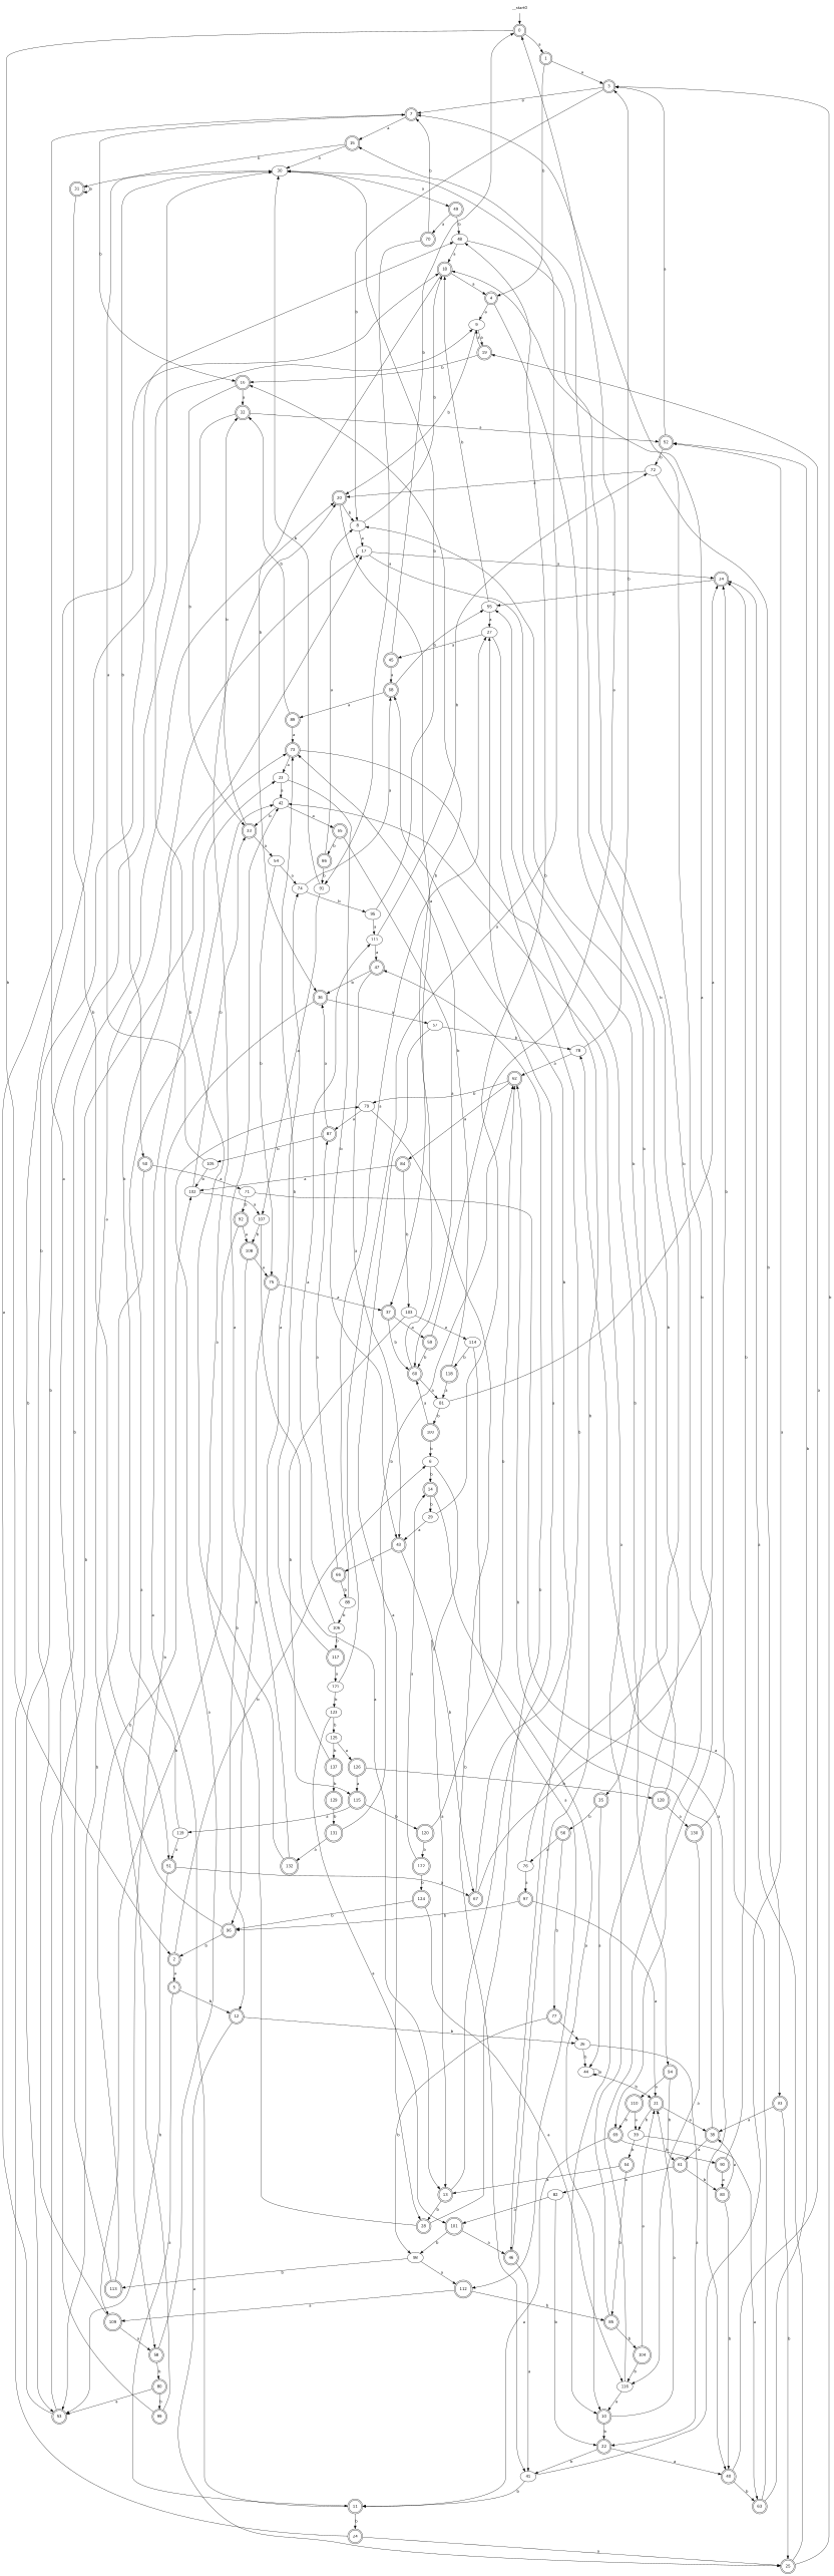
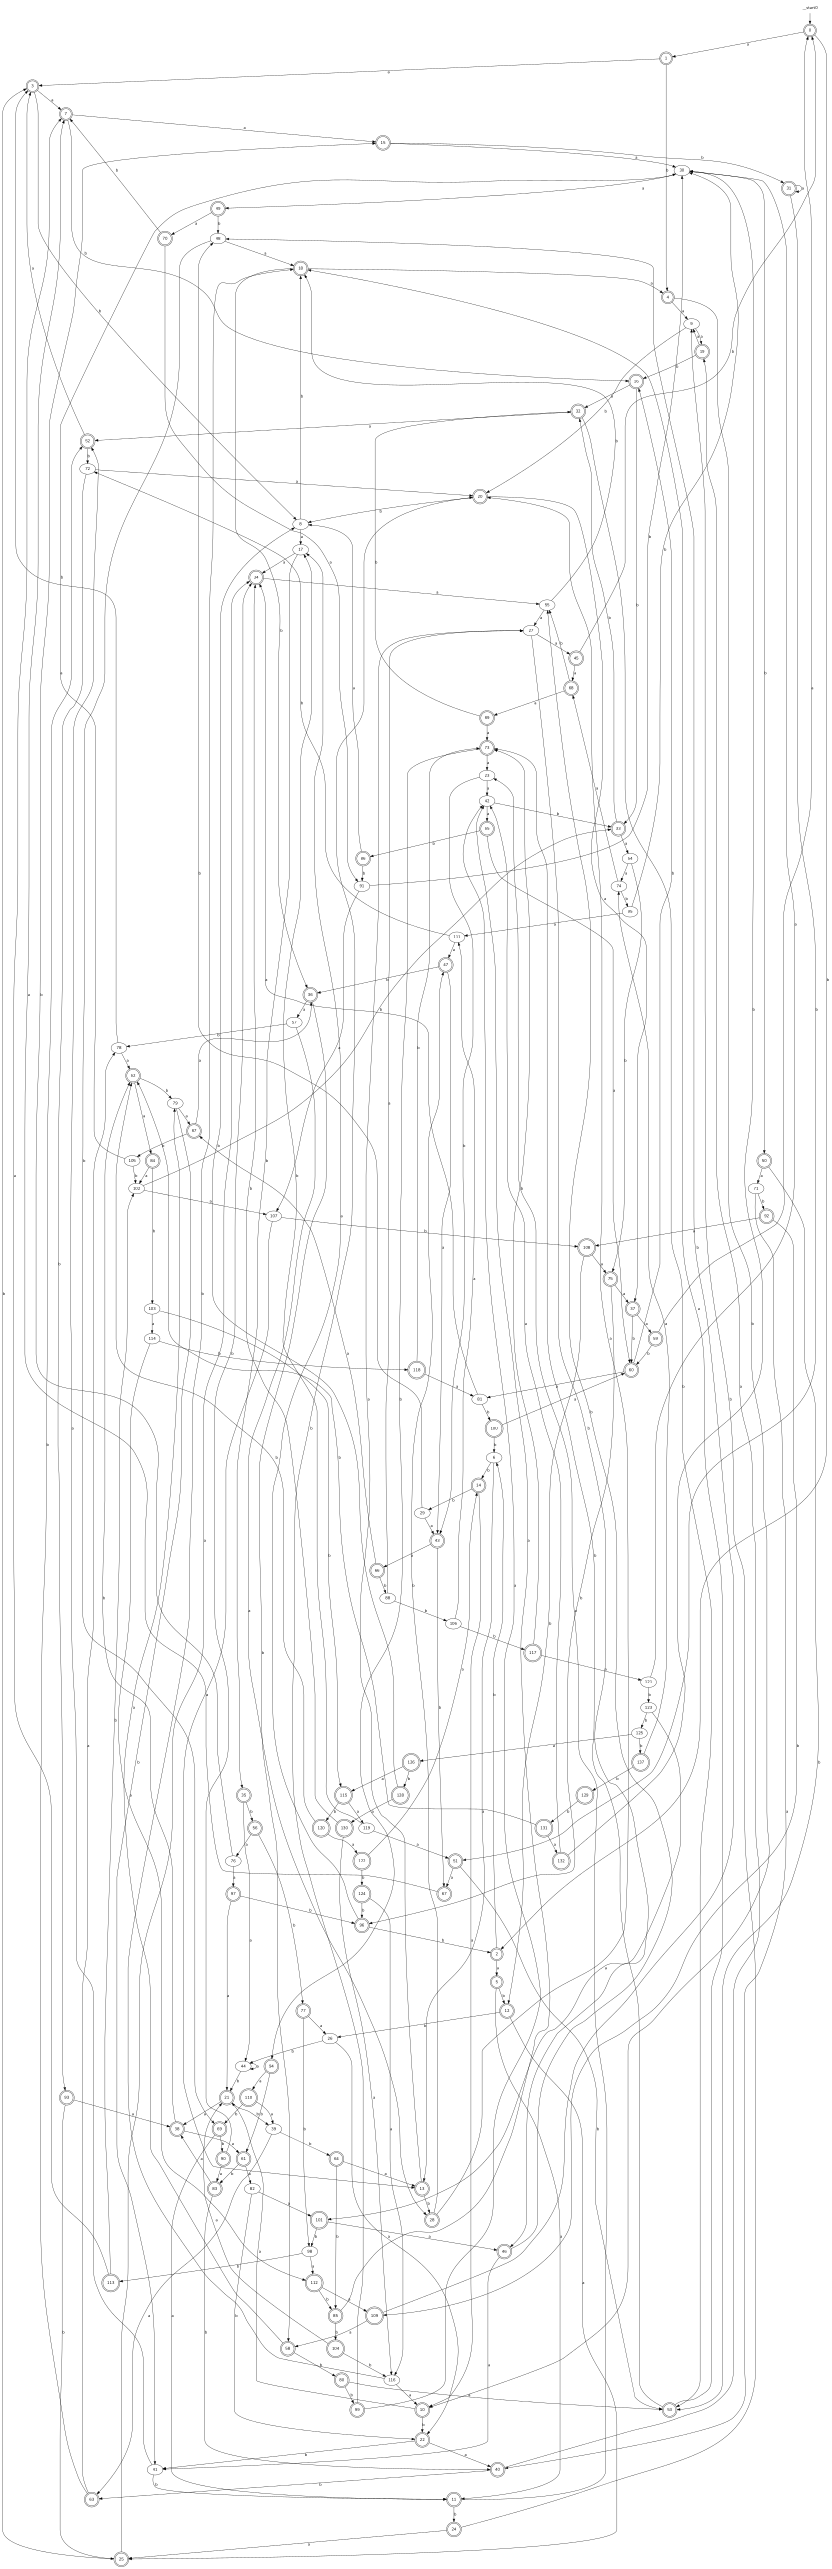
  digraph {
    fontname=Nunito
    node [fontname=Nunito shape=doublecircle]
    edge [fontname=Nunito]
    __start0 [shape=none]
    0
    1
    2
    3
    4
    5
    6 [shape=""]
    7
    8 [shape=""]
    9 [shape=""]
    10
    11
    12
    13
    14
    15
    16
    17 [shape=""]
    18
    19
    20
    21
    22
    23 [shape=""]
    24
    25
    26 [shape=""]
    27 [shape=""]
    28
    29 [shape=""]
    30 [shape=""]
    31
    32
    33
    34
    35
    36
    37
    38
    39 [shape=""]
    40
    41 [shape=""]
    42 [shape=""]
    43
    44 [shape=""]
    45
    46
    47
    48 [shape=""]
    49
    50
    51
    52
    53
    54 [shape=""]
    55 [shape=""]
    56
    57 [shape=""]
    58
    59
    60
    61
    62
    63
    64
    65
    66
    67
    68
    69
    70
    71 [shape=""]
    72 [shape=""]
    73
    74 [shape=""]
    75
    76 [shape=""]
    77
    78 [shape=""]
    79 [shape=""]
    80
    81 [shape=""]
    82 [shape=""]
    83
    84
    85
    86
    87
    88 [shape=""]
    89
    90
    91 [shape=""]
    92
    93
    94
    95 [shape=""]
    96
    97
    98 [shape=""]
    99
    100
    101
    102 [shape=""]
    103 [shape=""]
    104
    105 [shape=""]
    106 [shape=""]
    107 [shape=""]
    108
    109
    110
    111 [shape=""]
    112
    113
    114 [shape=""]
    115
    116 [shape=""]
    117
    118
    119 [shape=""]
    120
    121 [shape=""]
    122
    123 [shape=""]
    124
    125 [shape=""]
    126
    n129 [label=137]
    128
    129
    130
    131
    132
    __start0 -> 0
    0 -> 1 [label=a]
    0 -> 2 [label=b]
    1 -> 3 [label=a]
    1 -> 4 [label=b]
    2 -> 5 [label=a]
    2 -> 6 [label=b]
    3 -> 7 [label=a]
    3 -> 8 [label=b]
    4 -> 9 [label=a]
    4 -> 10 [label=b]
    5 -> 11 [label=a]
    5 -> 12 [label=b]
    6 -> 13 [label=a]
    6 -> 14 [label=b]
    7 -> 15 [label=a]
    7 -> 16 [label=b]
    8 -> 17 [label=a]
    8 -> 18 [label=b]
    9 -> 19 [label=a]
    9 -> 20 [label=b]
    10 -> 21 [label=a]
    10 -> 22 [label=b]
    11 -> 23 [label=a]
    11 -> 24 [label=b]
    12 -> 25 [label=a]
    12 -> 26 [label=b]
    13 -> 27 [label=a]
    13 -> 28 [label=b]
    14 -> 10 [label=a]
    14 -> 29 [label=b]
    15 -> 30 [label=a]
    15 -> 31 [label=b]
    16 -> 32 [label=a]
    16 -> 33 [label=b]
    17 -> 34 [label=a]
    17 -> 35 [label=b]
    18 -> 4 [label=a]
    18 -> 36 [label=b]
    19 -> 9 [label=a]
    19 -> 16 [label=b]
    20 -> 8 [label=b]
    20 -> 37 [label=a]
    21 -> 38 [label=a]
    21 -> 39 [label=b]
    22 -> 40 [label=a]
    22 -> 41 [label=b]
    23 -> 42 [label=a]
    23 -> 43 [label=b]
    24 -> 9 [label=b]
    24 -> 25 [label=a]
    25 -> 3 [label=b]
    25 -> 34 [label=a]
    26 -> 22 [label=a]
    26 -> 44 [label=b]
    27 -> 45 [label=a]
    27 -> 46 [label=b]
    28 -> 20 [label=a]
    28 -> 47 [label=b]
    29 -> 43 [label=a]
    29 -> 48 [label=b]
    30 -> 49 [label=a]
    30 -> 50 [label=b]
    31 -> 31 [label=a]
    31 -> 51 [label=b]
    32 -> 52 [label=a]
    32 -> 53 [label=b]
    33 -> 32 [label=b]
    33 -> 54 [label=a]
    34 -> 55 [label=a]
    35 -> 44 [label=a]
    35 -> 56 [label=b]
    36 -> 57 [label=a]
    36 -> 58 [label=b]
    37 -> 59 [label=a]
    37 -> 60 [label=b]
    38 -> 61 [label=a]
    38 -> 62 [label=b]
    39 -> 63 [label=a]
    39 -> 64 [label=b]
    40 -> 19 [label=a]
    40 -> 63 [label=b]
    41 -> 11 [label=b]
    41 -> 52 [label=a]
    42 -> 33 [label=b]
    42 -> 65 [label=a]
    43 -> 66 [label=a]
    43 -> 67 [label=b]
    44 -> 21 [label=b]
    44 -> 44 [label=a]
    45 -> 0 [label=b]
    45 -> 68 [label=a]
    46 -> 41 [label=a]
    46 -> 55 [label=b]
    47 -> 36 [label=b]
    47 -> 43 [label=a]
    48 -> 18 [label=a]
    48 -> 69 [label=b]
    49 -> 48 [label=b]
    49 -> 70 [label=a]
    50 -> 53 [label=b]
    50 -> 71 [label=a]
    51 -> 53 [label=b]
    51 -> 67 [label=a]
    52 -> 3 [label=a]
    52 -> 72 [label=b]
    53 -> 18 [label=a]
    53 -> 73 [label=b]
    54 -> 74 [label=a]
    54 -> 75 [label=b]
    55 -> 18 [label=b]
    55 -> 27 [label=a]
    56 -> 76 [label=a]
    56 -> 77 [label=b]
    57 -> 28 [label=a]
    57 -> 78 [label=b]
    58 -> 79 [label=a]
    58 -> 80 [label=b]
    59 -> 0 [label=a]
    59 -> 60 [label=b]
    60 -> 16 [label=b]
    60 -> 81 [label=a]
    61 -> 82 [label=a]
    61 -> 83 [label=b]
    62 -> 79 [label=b]
    62 -> 84 [label=a]
    63 -> 52 [label=b]
    63 -> 78 [label=a]
    64 -> 13 [label=a]
    64 -> 85 [label=b]
    65 -> 60 [label=a]
    65 -> 86 [label=b]
    66 -> 87 [label=a]
    66 -> 88 [label=b]
    67 -> 7 [label=a]
-   67 -> 68 [label=b]
    68 -> 55 [label=b]
    68 -> 89 [label=a]
    69 -> 11 [label=a]
    69 -> 90 [label=b]
    70 -> 7 [label=b]
    70 -> 91 [label=a]
    71 -> 40 [label=a]
    71 -> 92 [label=b]
    72 -> 20 [label=a]
    72 -> 93 [label=b]
    73 -> 23 [label=a]
    73 -> 94 [label=b]
    74 -> 68 [label=a]
    74 -> 95 [label=b]
    75 -> 37 [label=a]
    75 -> 96 [label=b]
    76 -> 15 [label=b]
    76 -> 97 [label=a]
    77 -> 26 [label=a]
    77 -> 98 [label=b]
    78 -> 3 [label=b]
    78 -> 62 [label=a]
    79 -> 41 [label=b]
    79 -> 87 [label=a]
    80 -> 53 [label=a]
    80 -> 99 [label=b]
    81 -> 34 [label=a]
    81 -> 100 [label=b]
    82 -> 22 [label=b]
    82 -> 101 [label=a]
    83 -> 38 [label=a]
    83 -> 40 [label=b]
    84 -> 102 [label=a]
    84 -> 103 [label=b]
    85 -> 42 [label=a]
    85 -> 104 [label=b]
    86 -> 8 [label=a]
    86 -> 91 [label=b]
    87 -> 36 [label=a]
    87 -> 105 [label=b]
    88 -> 27 [label=a]
    88 -> 106 [label=b]
    89 -> 32 [label=b]
    89 -> 73 [label=a]
    90 -> 34 [label=b]
    90 -> 83 [label=a]
    91 -> 30 [label=b]
    91 -> 107 [label=a]
    92 -> 108 [label=a]
    92 -> 109 [label=b]
    93 -> 25 [label=b]
    93 -> 38 [label=a]
    94 -> 61 [label=b]
    94 -> 110 [label=a]
    95 -> 30 [label=b]
    95 -> 111 [label=a]
    96 -> 2 [label=b]
    96 -> 17 [label=a]
    97 -> 21 [label=a]
    97 -> 96 [label=b]
    98 -> 112 [label=a]
    98 -> 113 [label=b]
    99 -> 20 [label=b]
    99 -> 42 [label=a]
    100 -> 6 [label=b]
    100 -> 60 [label=a]
    101 -> 46 [label=a]
    101 -> 98 [label=b]
    102 -> 33 [label=b]
    102 -> 107 [label=a]
    103 -> 114 [label=a]
    103 -> 115 [label=b]
    104 -> 21 [label=a]
    104 -> 116 [label=b]
    105 -> 30 [label=a]
    105 -> 102 [label=b]
    106 -> 111 [label=a]
    106 -> 117 [label=b]
    107 -> 13 [label=a]
    107 -> 108 [label=b]
    108 -> 12 [label=b]
    108 -> 75 [label=a]
    109 -> 48 [label=b]
    109 -> 58 [label=a]
    110 -> 39 [label=a]
    110 -> 69 [label=b]
    111 -> 47 [label=a]
    111 -> 72 [label=b]
    112 -> 85 [label=b]
    112 -> 109 [label=a]
    113 -> 7 [label=a]
    113 -> 102 [label=b]
    114 -> 112 [label=a]
    114 -> 118 [label=b]
    115 -> 119 [label=a]
    115 -> 120 [label=b]
    116 -> 10 [label=a]
    116 -> 18 [label=b]
    117 -> 73 [label=b]
    117 -> 121 [label=a]
    118 -> 73 [label=b]
    118 -> 81 [label=a]
    119 -> 17 [label=b]
    119 -> 51 [label=a]
    120 -> 62 [label=b]
    120 -> 122 [label=a]
    121 -> 30 [label=a]
    121 -> 123 [label=b]
    122 -> 14 [label=a]
    122 -> 124 [label=b]
    123 -> 101 [label=a]
    123 -> 125 [label=b]
    124 -> 96 [label=b]
    124 -> 116 [label=a]
    125 -> 126 [label=a]
    125 -> n129 [label=b]
    126 -> 115 [label=a]
    126 -> 128 [label=b]
    n129 -> 74 [label=a]
    n129 -> 129 [label=b]
    128 -> 8 [label=b]
    128 -> 130 [label=a]
    129 -> 131 [label=b]
    130 -> 34 [label=b]
    130 -> 116 [label=a]
    131 -> 62 [label=b]
    131 -> 132 [label=a]
    132 -> 30 [label=b]
    132 -> 42 [label=a]
  }
